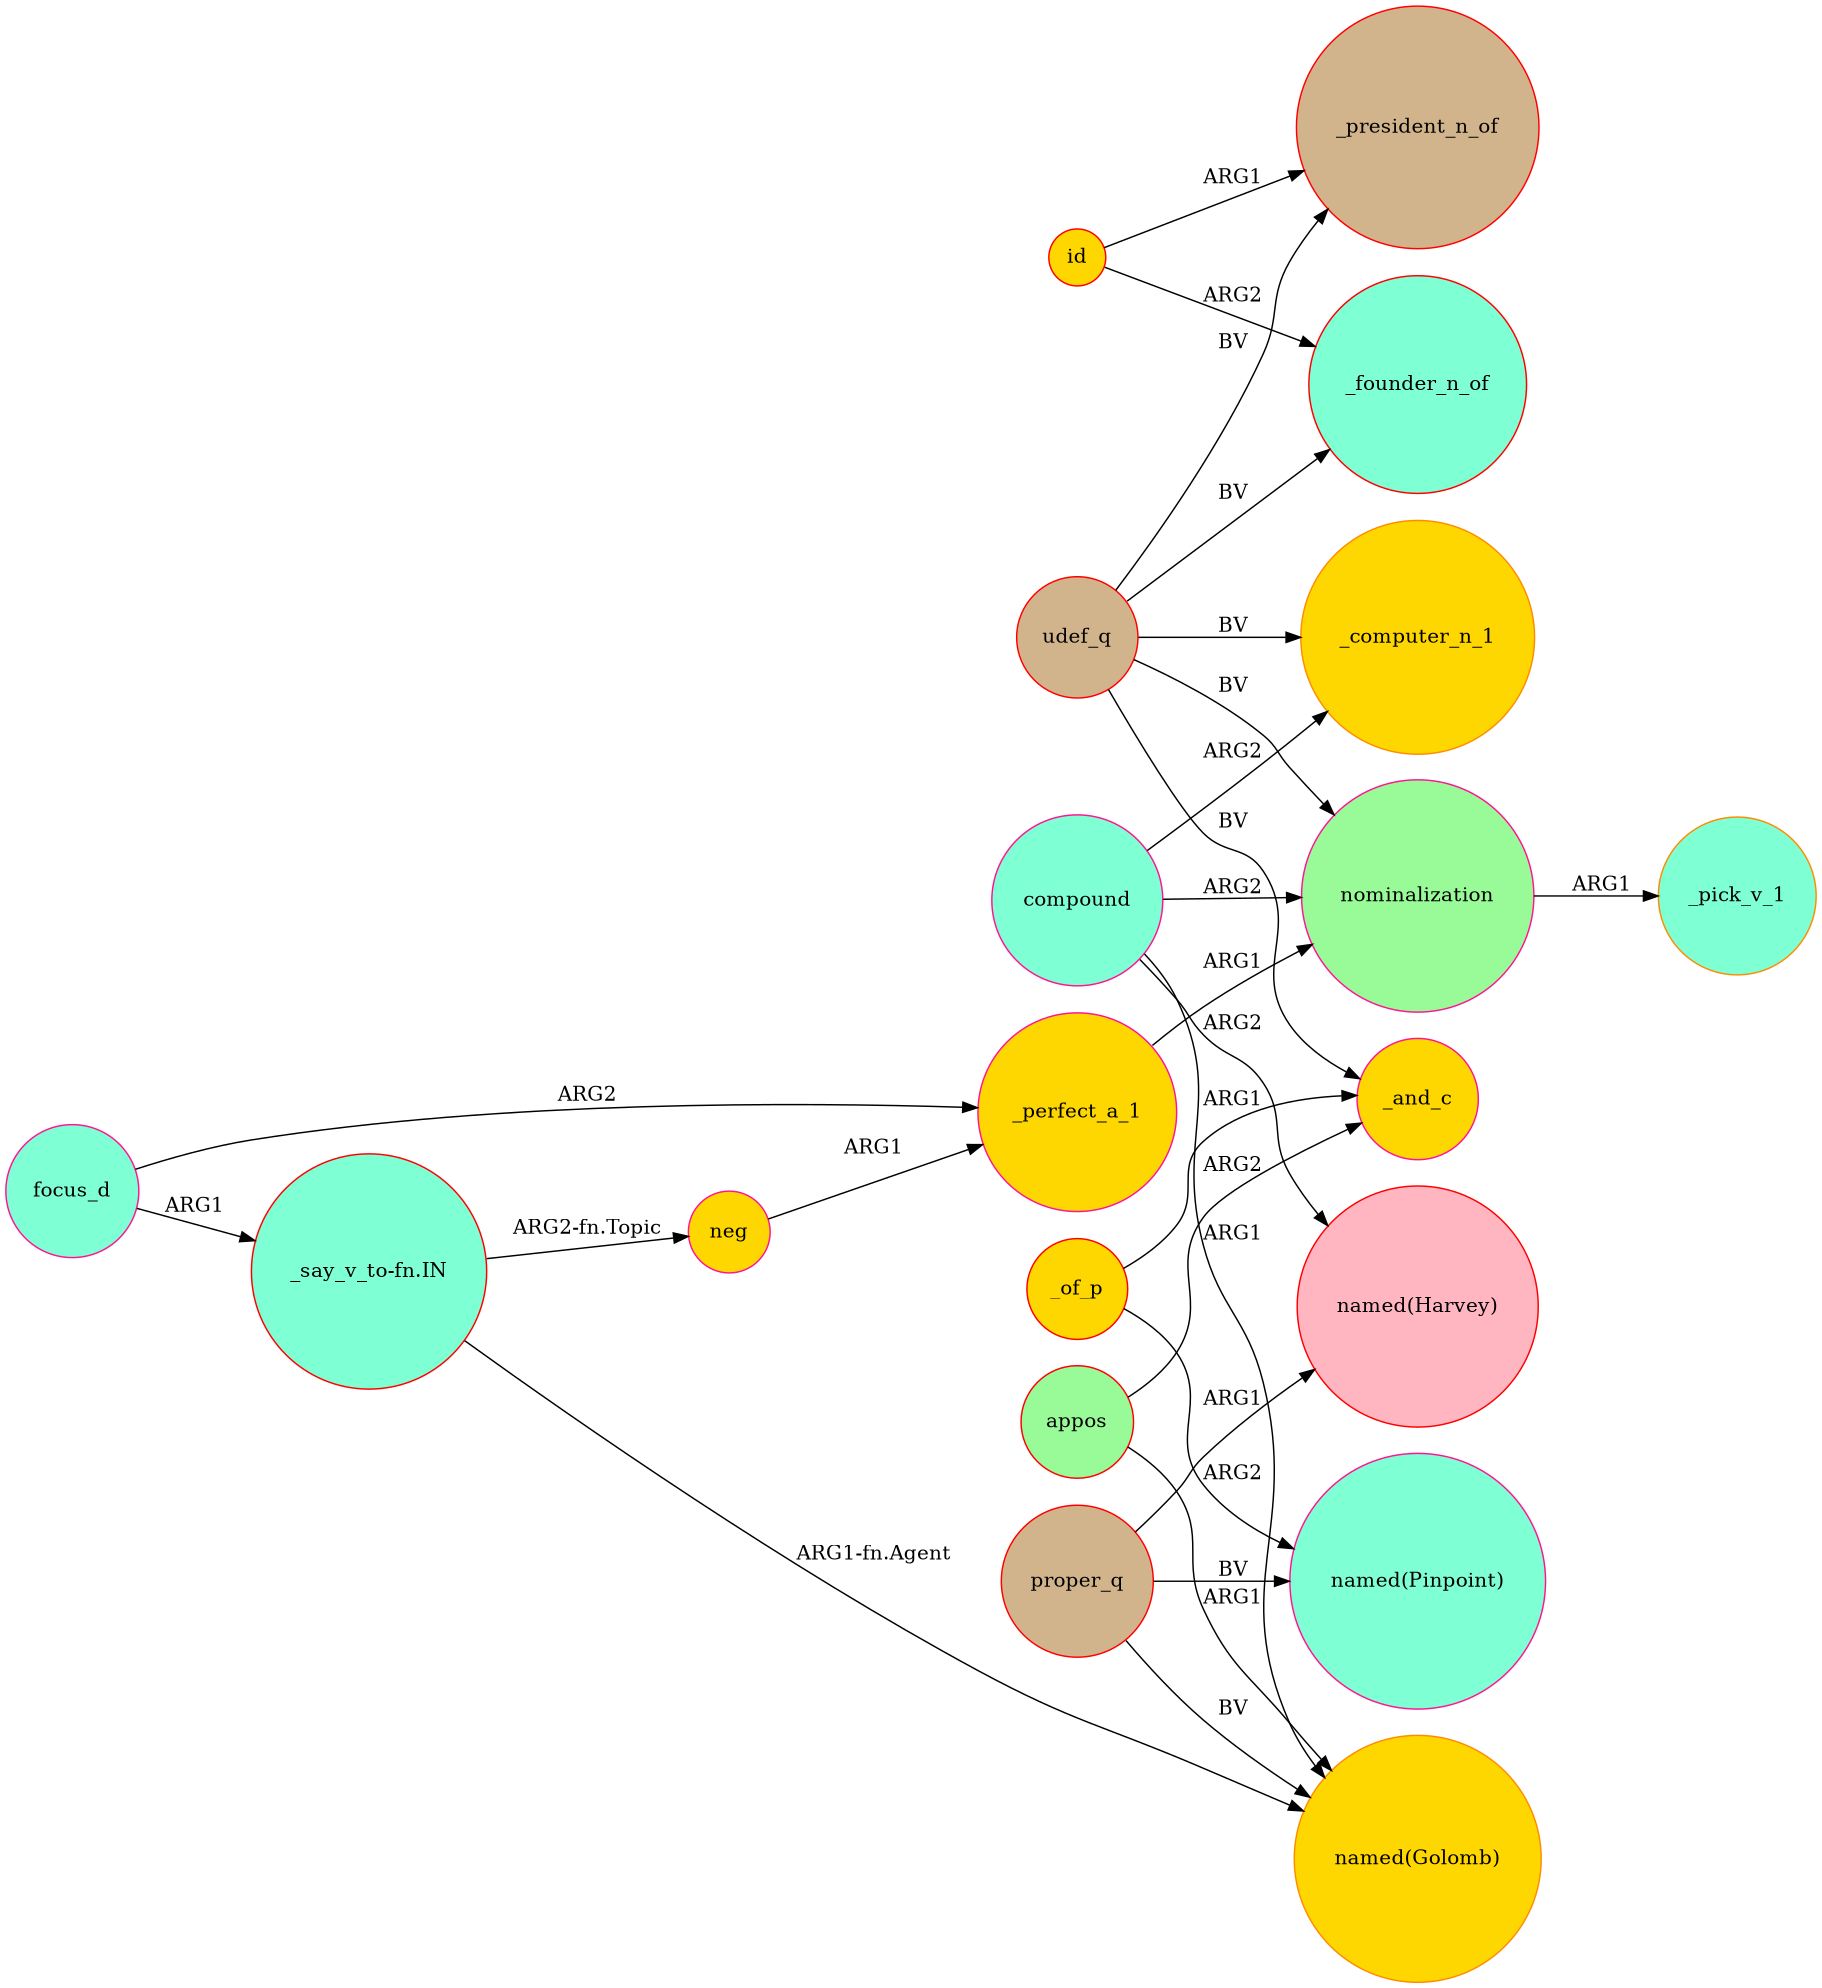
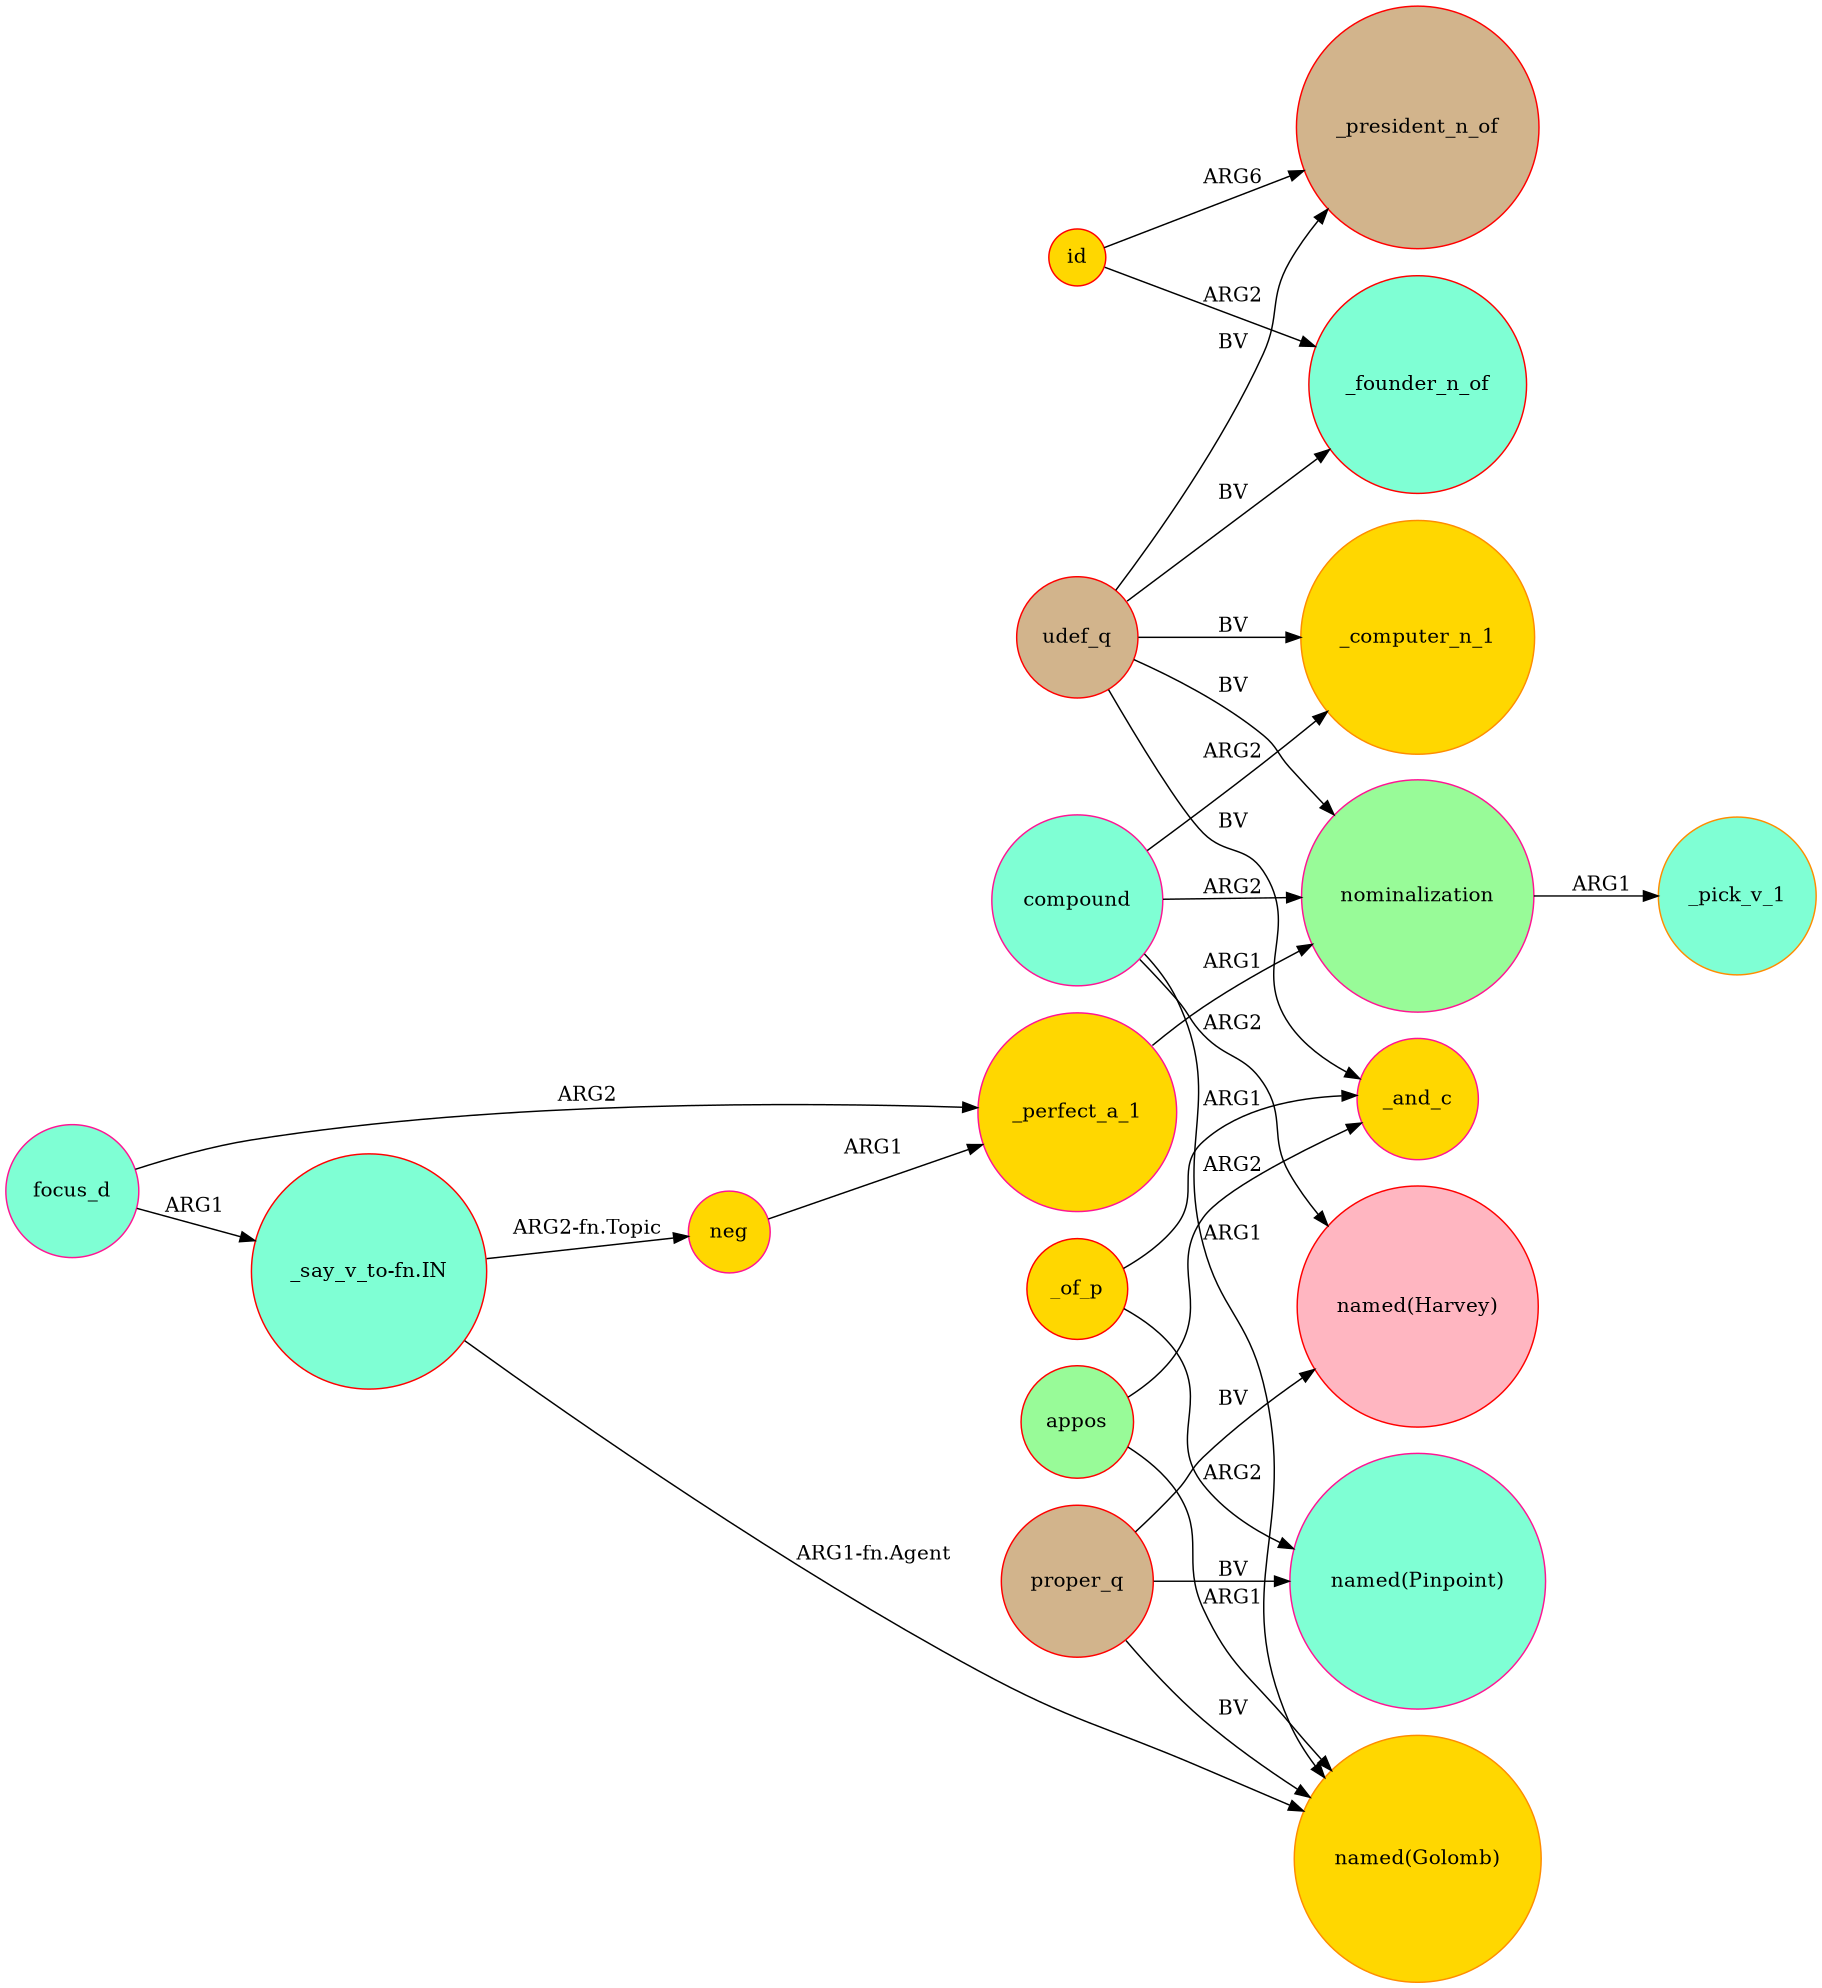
  digraph {
    rankdir=LR
    node [color=red fillcolor=gold shape=circle style=filled]
    "named(Golomb)" [color=darkorange]
    "_say_v_to-fn.IN" [fillcolor=aquamarine]
    neg [color=deeppink]
    _perfect_a_1 [color=deeppink]
    nominalization [color=deeppink fillcolor=palegreen]
    _pick_v_1 [color=darkorange fillcolor=aquamarine]
    id
    _president_n_of [fillcolor=tan]
    _founder_n_of [fillcolor=aquamarine]
    udef_q [fillcolor=tan]
    _computer_n_1 [color=darkorange]
    _and_c [color=deeppink]
    proper_q [fillcolor=tan]
    "named(Harvey)" [fillcolor=lightpink]
    "named(Pinpoint)" [color=deeppink fillcolor=aquamarine]
    compound [color=deeppink fillcolor=aquamarine]
    _of_p
    appos [fillcolor=palegreen]
    focus_d [color=deeppink fillcolor=aquamarine]
    "_say_v_to-fn.IN" -> "named(Golomb)" [label="ARG1-fn.Agent"]
    "_say_v_to-fn.IN" -> neg [label="ARG2-fn.Topic"]
    neg -> _perfect_a_1 [label=ARG1]
    _perfect_a_1 -> nominalization [label=ARG1]
    nominalization -> _pick_v_1 [label=ARG1]
-   id -> _president_n_of [label=ARG1]
+   id -> _president_n_of [label=ARG6]
    id -> _founder_n_of [label=ARG2]
    udef_q -> nominalization [label=BV]
    udef_q -> _president_n_of [label=BV]
    udef_q -> _founder_n_of [label=BV]
    udef_q -> _computer_n_1 [label=BV]
    udef_q -> _and_c [label=BV]
    proper_q -> "named(Golomb)" [label=BV]
-   proper_q -> "named(Harvey)" [label=ARG1]
+   proper_q -> "named(Harvey)" [label=BV]
    proper_q -> "named(Pinpoint)" [label=BV]
    compound -> "named(Golomb)" [label=ARG1]
    compound -> nominalization [label=ARG2]
    compound -> _computer_n_1 [label=ARG2]
    compound -> "named(Harvey)" [label=ARG2]
    _of_p -> _and_c [label=ARG1]
    _of_p -> "named(Pinpoint)" [label=ARG2]
    appos -> "named(Golomb)" [label=ARG1]
    appos -> _and_c [label=ARG2]
    focus_d -> "_say_v_to-fn.IN" [label=ARG1]
    focus_d -> _perfect_a_1 [label=ARG2]
  }
